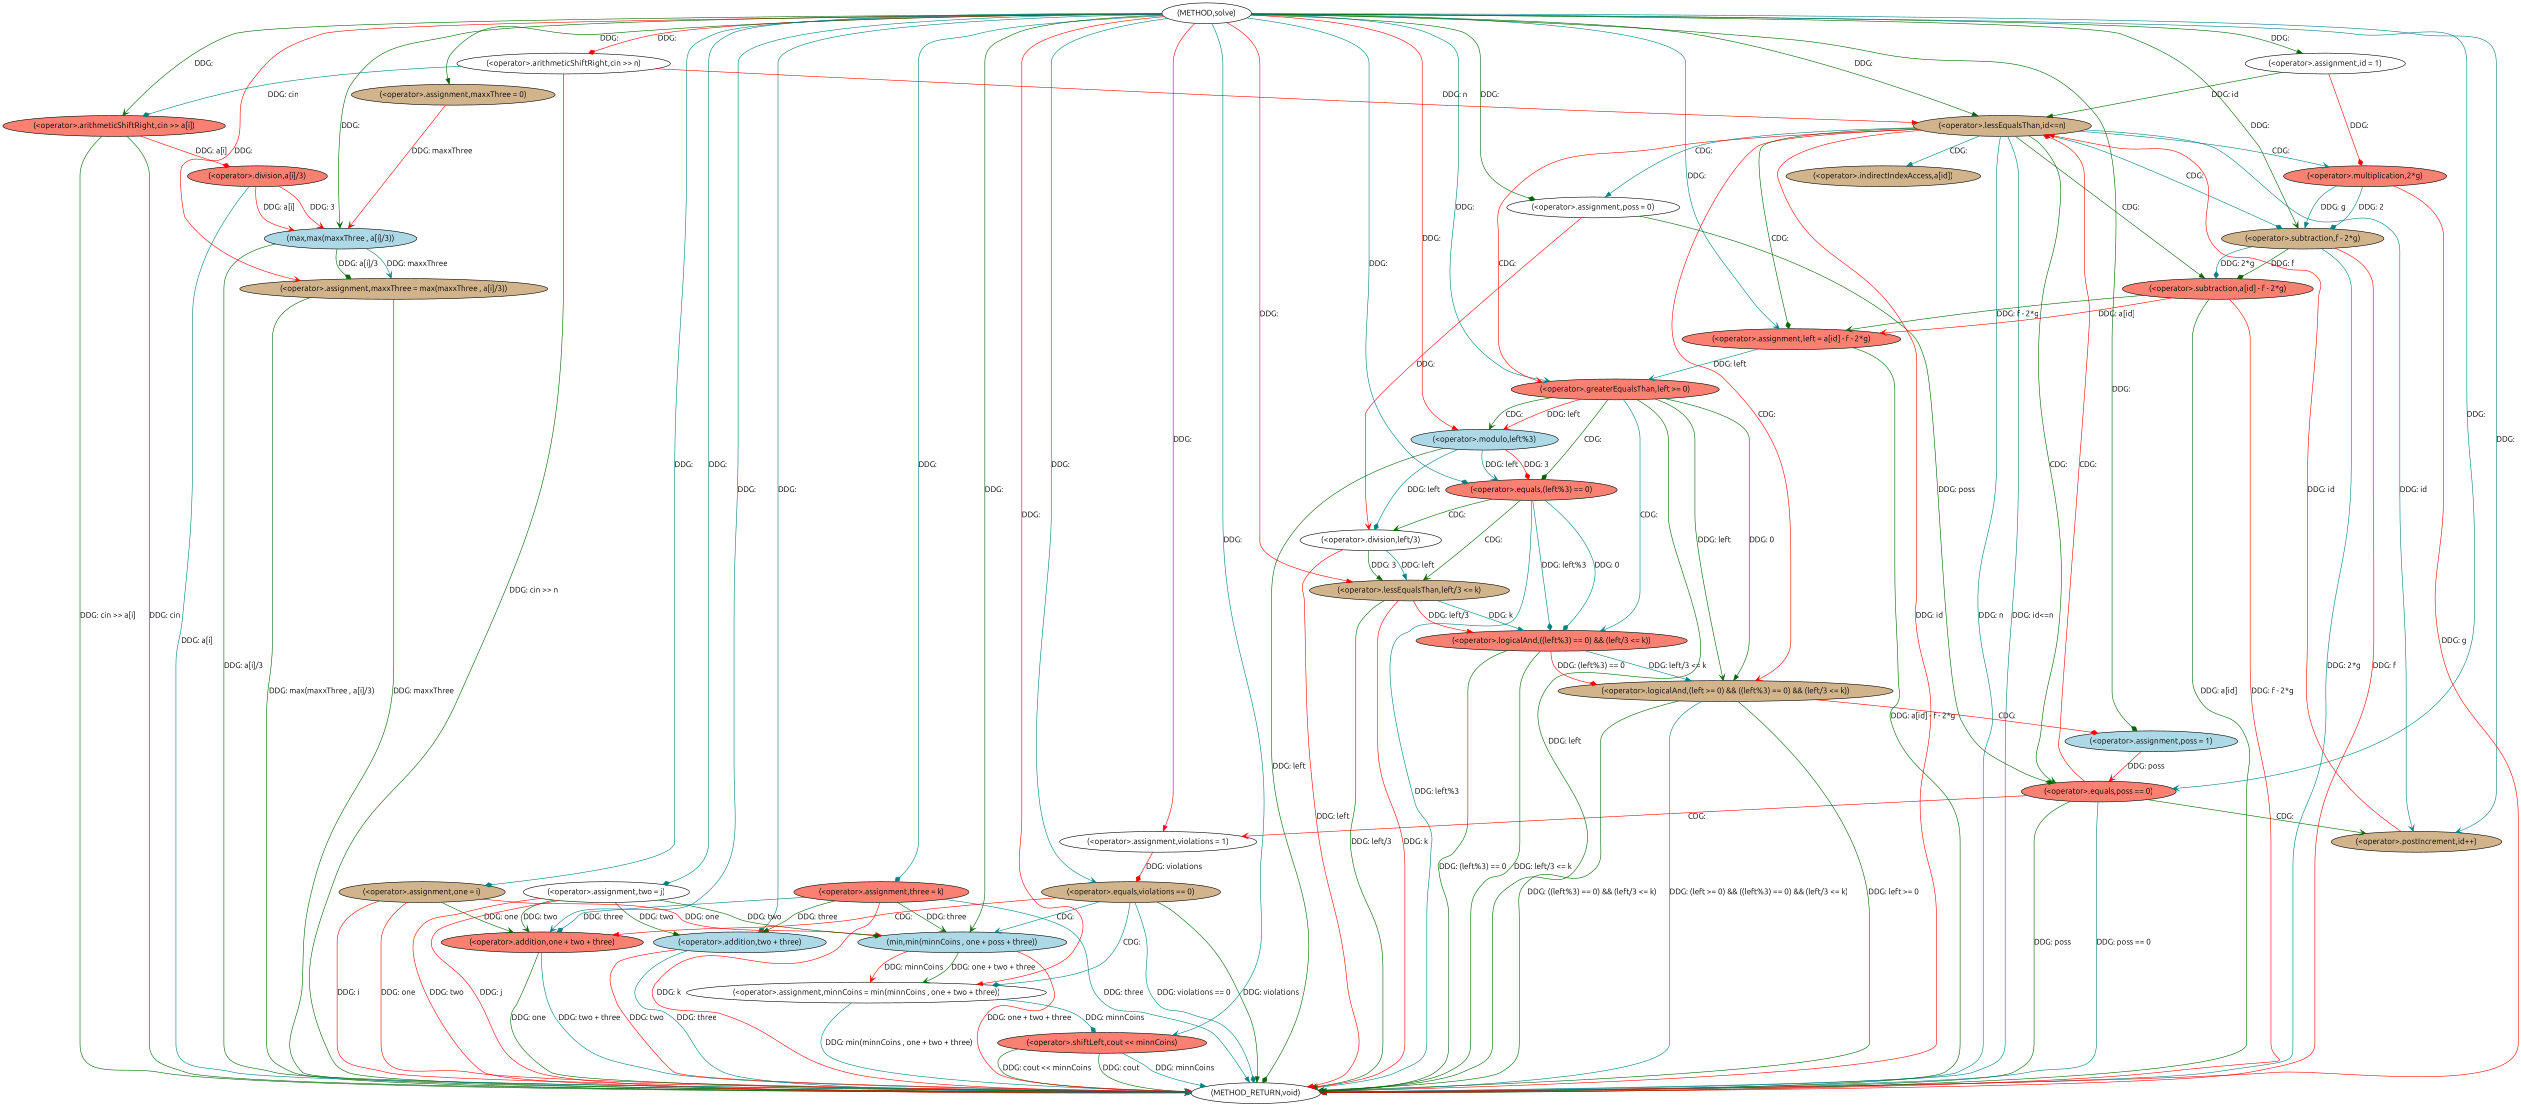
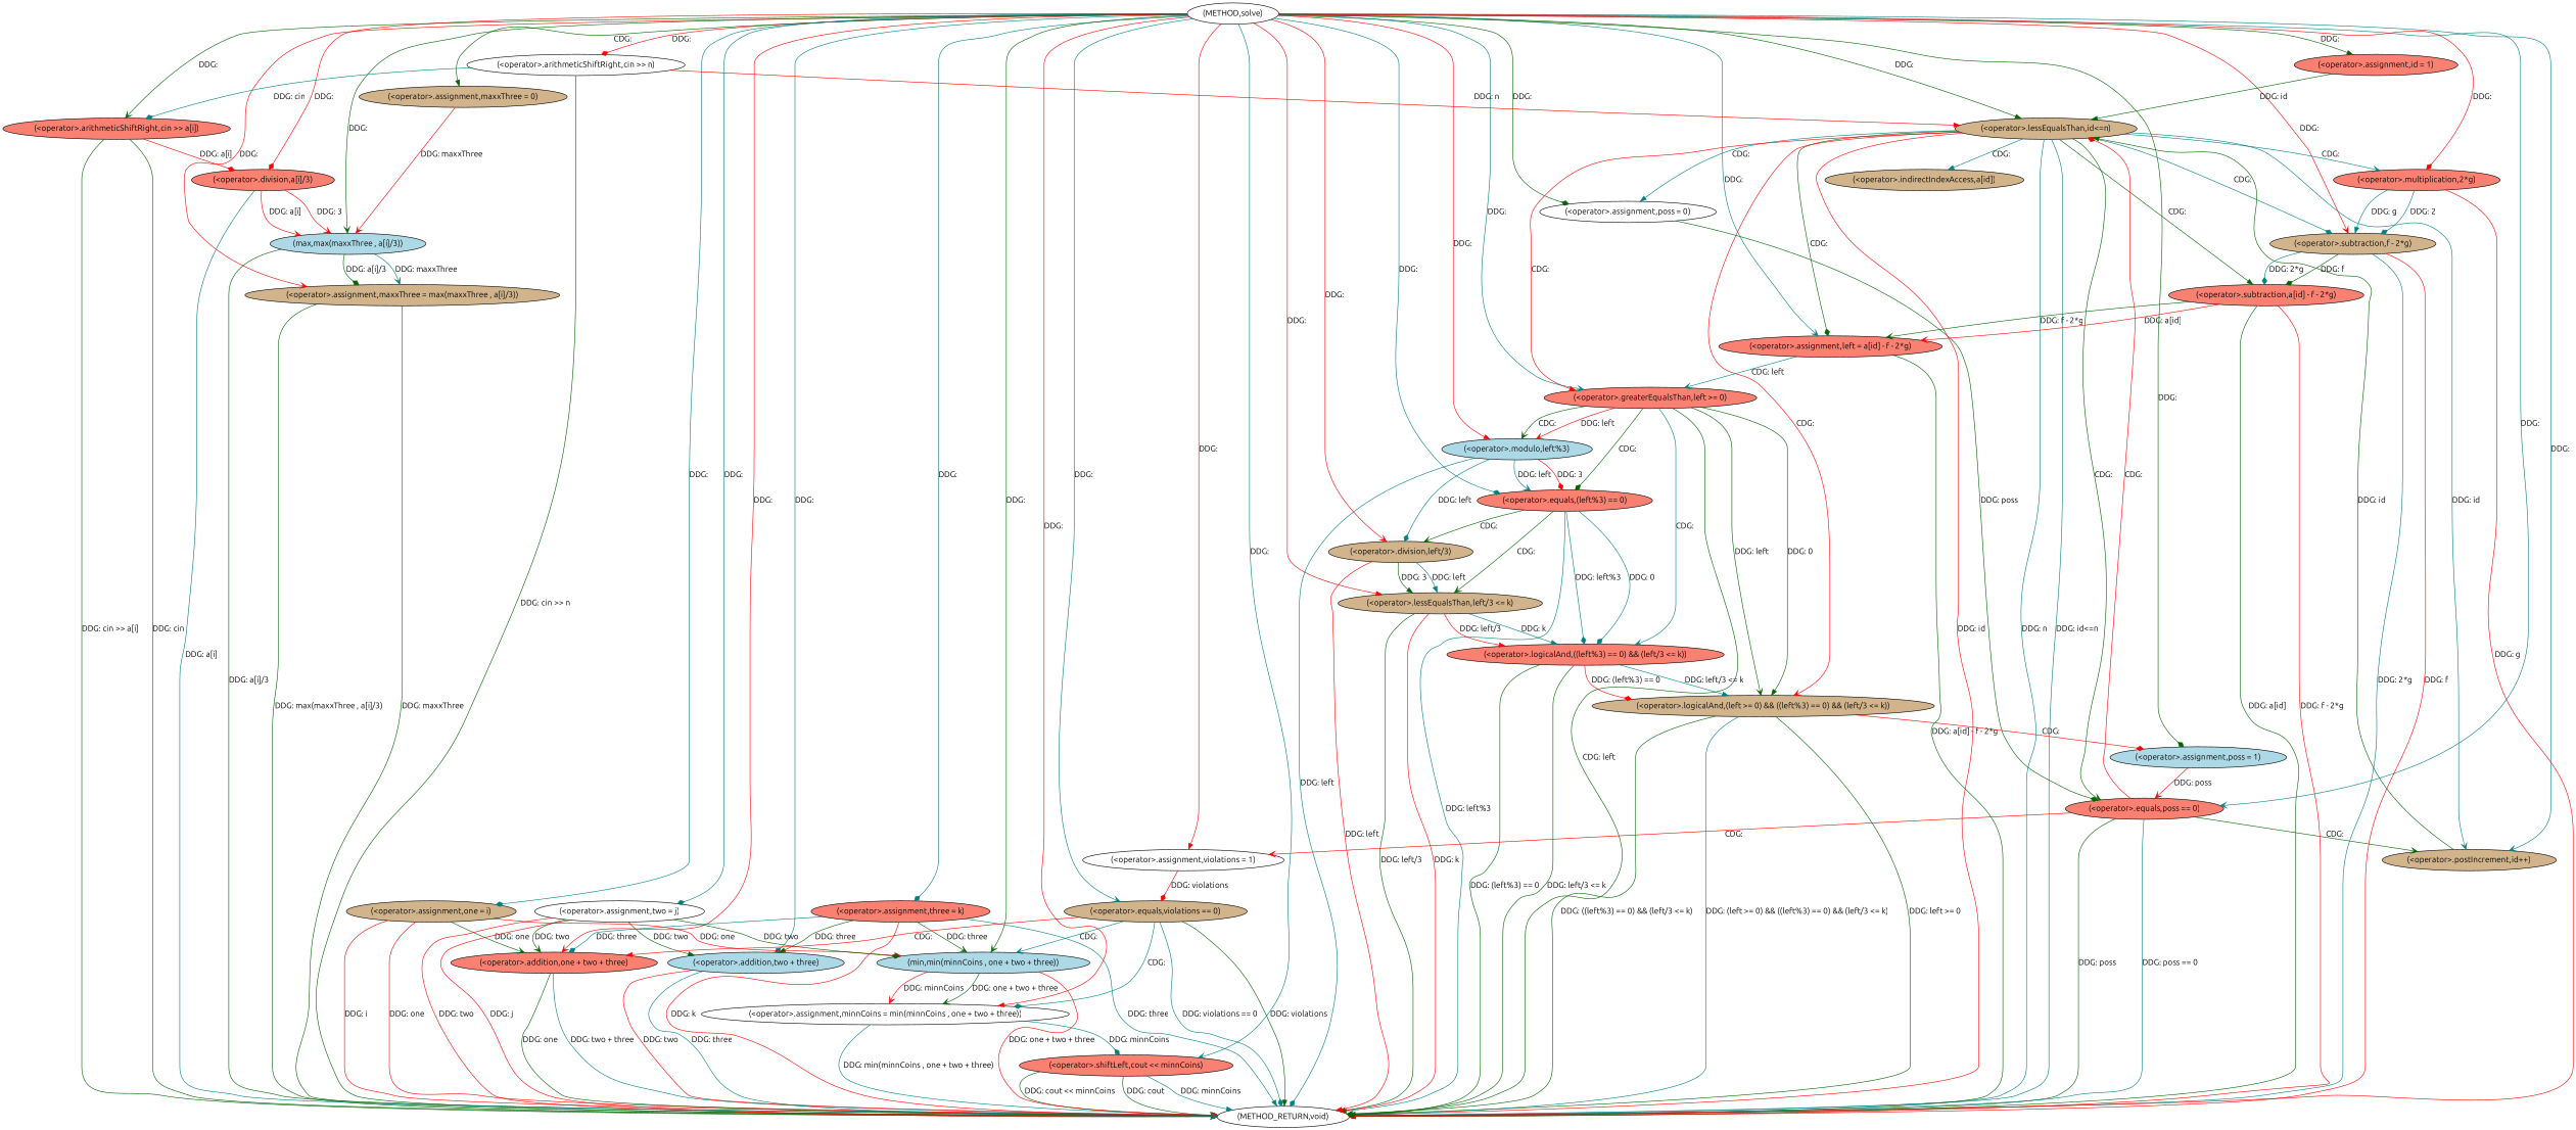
  digraph {
    fontname=Ubuntu
    node [fillcolor=salmon fontname=Ubuntu style=filled]
    edge [arrowhead=vee color=darkgreen fontname=Ubuntu]
    n1 [fillcolor=white label="(METHOD,solve)"]
    n2 [fillcolor=white label="(<operator>.arithmeticShiftRight,cin >> n)"]
    n3 [fillcolor=tan label="(<operator>.assignment,maxxThree = 0)"]
    n4 [label="(<operator>.shiftLeft,cout << minnCoins)"]
    n5 [label="(<operator>.arithmeticShiftRight,cin >> a[i])"]
    n6 [fillcolor=tan label="(<operator>.assignment,maxxThree = max(maxxThree , a[i]/3))"]
    n7 [fillcolor=lightblue label="(max,max(maxxThree , a[i]/3))"]
    n8 [fillcolor=tan label="(<operator>.assignment,one = i)"]
    n9 [fillcolor=white label="(<operator>.assignment,two = j)"]
    n10 [label="(<operator>.assignment,three = k)"]
    n11 [label="(<operator>.division,a[i]/3)"]
-   n12 [fillcolor=white label="(<operator>.assignment,id = 1)"]
+   n12 [label="(<operator>.assignment,id = 1)"]
    n13 [fillcolor=tan label="(<operator>.lessEqualsThan,id<=n)"]
    n14 [fillcolor=tan label="(<operator>.postIncrement,id++)"]
    n15 [fillcolor=tan label="(<operator>.equals,violations == 0)"]
    n16 [fillcolor=white label="(<operator>.assignment,poss = 0)"]
    n17 [fillcolor=white label="(<operator>.assignment,minnCoins = min(minnCoins , one + two + three))"]
    n18 [label="(<operator>.equals,poss == 0)"]
    n19 [label="(<operator>.assignment,left = a[id] - f - 2*g)"]
    n20 [fillcolor=white label="(<operator>.assignment,violations = 1)"]
-   n21 [fillcolor=lightblue label="(min,min(minnCoins , one + poss + three))"]
+   n21 [fillcolor=lightblue label="(min,min(minnCoins , one + two + three))"]
    n22 [label="(<operator>.addition,one + two + three)"]
    n23 [fillcolor=lightblue label="(<operator>.assignment,poss = 1)"]
    n24 [fillcolor=lightblue label="(<operator>.addition,two + three)"]
    n25 [fillcolor=tan label="(<operator>.subtraction,f - 2*g)"]
    n26 [label="(<operator>.greaterEqualsThan,left >= 0)"]
    n27 [label="(<operator>.multiplication,2*g)"]
    n28 [label="(<operator>.equals,(left%3) == 0)"]
    n29 [fillcolor=tan label="(<operator>.lessEqualsThan,left/3 <= k)"]
    n30 [fillcolor=lightblue label="(<operator>.modulo,left%3)"]
-   n31 [fillcolor=white label="(<operator>.division,left/3)"]
+   n31 [fillcolor=tan label="(<operator>.division,left/3)"]
    n32 [fillcolor=white label="(METHOD_RETURN,void)"]
    n33 [fillcolor=tan label="(<operator>.logicalAnd,(left >= 0) && ((left%3) == 0) && (left/3 <= k))"]
    n34 [label="(<operator>.subtraction,a[id] - f - 2*g)"]
    n35 [fillcolor=tan label="(<operator>.indirectIndexAccess,a[id])"]
    n36 [label="(<operator>.logicalAnd,((left%3) == 0) && (left/3 <= k))"]
    n1 -> n2 [arrowhead=diamond color=red label="DDG: "]
-   n1 -> n3 [arrowhead=normal label="DDG: "]
+   n1 -> n3 [arrowhead=normal label="CDG: "]
    n1 -> n4 [color=teal label="DDG: "]
    n1 -> n5 [label="DDG: "]
    n1 -> n6 [color=red label="DDG: "]
    n1 -> n7 [label="DDG: "]
    n1 -> n8 [arrowhead=diamond color=teal label="DDG: "]
    n1 -> n9 [arrowhead=diamond color=teal label="DDG: "]
    n1 -> n10 [arrowhead=diamond color=teal label="DDG: "]
+   n1 -> n11 [arrowhead=diamond color=red label="DDG: "]
    n1 -> n12 [arrowhead=normal label="DDG: "]
    n1 -> n13 [arrowhead=normal label="DDG: "]
    n1 -> n14 [color=teal label="DDG: "]
    n1 -> n15 [color=teal label="DDG: "]
    n1 -> n16 [arrowhead=diamond label="DDG: "]
    n1 -> n17 [arrowhead=normal color=red label="DDG: "]
    n1 -> n18 [color=teal label="DDG: "]
    n1 -> n19 [color=teal label="DDG: "]
    n1 -> n20 [arrowhead=normal color=red label="DDG: "]
    n1 -> n21 [label="DDG: "]
-   n1 -> n22 [color=teal label="DDG: "]
+   n1 -> n22 [color=red label="DDG: "]
    n1 -> n23 [arrowhead=diamond label="DDG: "]
    n1 -> n24 [arrowhead=diamond color=teal label="DDG: "]
-   n1 -> n25 [label="DDG: "]
+   n1 -> n25 [color=red label="DDG: "]
    n1 -> n26 [color=teal label="DDG: "]
-   n12 -> n27 [arrowhead=diamond color=red label="DDG: "]
+   n1 -> n27 [arrowhead=diamond color=red label="DDG: "]
    n1 -> n28 [arrowhead=diamond color=teal label="DDG: "]
    n1 -> n29 [arrowhead=normal color=red label="DDG: "]
    n1 -> n30 [arrowhead=normal color=red label="DDG: "]
-   n16 -> n31 [color=red label="DDG: "]
+   n1 -> n31 [color=red label="DDG: "]
    n2 -> n5 [arrowhead=diamond color=teal label="DDG: cin"]
    n2 -> n13 [arrowhead=normal color=red label="DDG: n"]
    n2 -> n32 [label="DDG: cin >> n"]
    n3 -> n7 [color=red label="DDG: maxxThree"]
    n4 -> n32 [arrowhead=normal color=teal label="DDG: minnCoins"]
    n4 -> n32 [arrowhead=normal label="DDG: cout << minnCoins"]
    n4 -> n32 [arrowhead=normal label="DDG: cout"]
    n5 -> n11 [arrowhead=diamond color=red label="DDG: a[i]"]
    n5 -> n32 [arrowhead=diamond label="DDG: cin"]
    n5 -> n32 [arrowhead=diamond label="DDG: cin >> a[i]"]
    n6 -> n32 [arrowhead=diamond label="DDG: maxxThree"]
    n6 -> n32 [arrowhead=normal label="DDG: max(maxxThree , a[i]/3)"]
    n7 -> n6 [color=teal label="DDG: maxxThree"]
    n7 -> n6 [arrowhead=diamond label="DDG: a[i]/3"]
    n7 -> n32 [label="DDG: a[i]/3"]
    n8 -> n21 [color=red label="DDG: one"]
    n8 -> n22 [label="DDG: one"]
    n8 -> n32 [color=red label="DDG: one"]
    n8 -> n32 [color=red label="DDG: i"]
    n9 -> n21 [arrowhead=diamond label="DDG: two"]
    n9 -> n22 [label="DDG: two"]
    n9 -> n24 [arrowhead=normal label="DDG: two"]
    n9 -> n32 [arrowhead=normal color=red label="DDG: two"]
    n9 -> n32 [arrowhead=normal color=red label="DDG: j"]
    n10 -> n21 [label="DDG: three"]
    n10 -> n22 [arrowhead=diamond color=teal label="DDG: three"]
    n10 -> n24 [arrowhead=normal label="DDG: three"]
    n10 -> n32 [arrowhead=normal color=teal label="DDG: three"]
    n10 -> n32 [arrowhead=diamond color=red label="DDG: k"]
    n11 -> n7 [color=red label="DDG: a[i]"]
    n11 -> n7 [color=red label="DDG: 3"]
    n11 -> n32 [color=teal label="DDG: a[i]"]
    n12 -> n13 [arrowhead=normal label="DDG: id"]
    n13 -> n14 [color=teal label="DDG: id"]
    n13 -> n16 [arrowhead=normal color=teal label="CDG: "]
    n13 -> n18 [label="CDG: "]
    n13 -> n19 [arrowhead=diamond label="CDG: "]
    n13 -> n25 [arrowhead=diamond color=teal label="CDG: "]
-   n13 -> n26 [color=red label="CDG: "]
+   n13 -> n26 [arrowhead=normal color=red label="CDG: "]
    n13 -> n27 [color=teal label="CDG: "]
    n13 -> n32 [arrowhead=normal color=red label="DDG: id"]
    n13 -> n32 [arrowhead=normal color=teal label="DDG: n"]
    n13 -> n32 [color=teal label="DDG: id<=n"]
    n13 -> n33 [color=red label="CDG: "]
    n13 -> n34 [arrowhead=normal label="CDG: "]
    n13 -> n35 [arrowhead=normal color=teal label="CDG: "]
-   n14 -> n13 [arrowhead=normal color=red label="DDG: id"]
+   n14 -> n13 [arrowhead=normal label="DDG: id"]
    n15 -> n17 [arrowhead=diamond color=teal label="CDG: "]
    n15 -> n21 [color=teal label="CDG: "]
    n15 -> n22 [arrowhead=normal color=red label="CDG: "]
    n15 -> n32 [arrowhead=normal label="DDG: violations"]
    n15 -> n32 [arrowhead=diamond color=teal label="DDG: violations == 0"]
    n16 -> n18 [arrowhead=diamond label="DDG: poss"]
    n17 -> n4 [arrowhead=diamond color=teal label="DDG: minnCoins"]
    n17 -> n32 [color=teal label="DDG: min(minnCoins , one + two + three)"]
    n18 -> n13 [arrowhead=diamond color=red label="CDG: "]
    n18 -> n14 [label="CDG: "]
    n18 -> n20 [color=red label="CDG: "]
    n18 -> n32 [arrowhead=normal label="DDG: poss"]
    n18 -> n32 [color=teal label="DDG: poss == 0"]
-   n19 -> n26 [color=teal label="DDG: left"]
+   n19 -> n26 [color=teal label="CDG: left"]
    n19 -> n32 [arrowhead=diamond label="DDG: a[id] - f - 2*g"]
    n20 -> n15 [arrowhead=diamond color=red label="DDG: violations"]
    n21 -> n17 [color=red label="DDG: minnCoins"]
    n21 -> n17 [label="DDG: one + two + three"]
    n21 -> n32 [arrowhead=normal color=red label="DDG: one + two + three"]
    n22 -> n32 [arrowhead=diamond label="DDG: one"]
    n22 -> n32 [arrowhead=diamond color=teal label="DDG: two + three"]
    n23 -> n18 [color=red label="DDG: poss"]
    n24 -> n32 [arrowhead=diamond color=red label="DDG: two"]
    n24 -> n32 [color=teal label="DDG: three"]
    n25 -> n32 [arrowhead=diamond color=teal label="DDG: 2*g"]
    n25 -> n32 [arrowhead=diamond color=red label="DDG: f"]
    n25 -> n34 [arrowhead=diamond label="DDG: f"]
    n25 -> n34 [arrowhead=diamond color=teal label="DDG: 2*g"]
    n26 -> n28 [arrowhead=diamond label="CDG: "]
    n26 -> n30 [color=red label="DDG: left"]
    n26 -> n30 [label="CDG: "]
-   n26 -> n32 [arrowhead=diamond label="DDG: left"]
+   n26 -> n32 [arrowhead=diamond label="CDG: left"]
    n26 -> n33 [arrowhead=normal label="DDG: 0"]
    n26 -> n33 [label="DDG: left"]
    n26 -> n36 [color=teal label="CDG: "]
    n27 -> n25 [arrowhead=normal color=teal label="DDG: g"]
    n27 -> n25 [arrowhead=diamond color=teal label="DDG: 2"]
    n27 -> n32 [arrowhead=diamond color=red label="DDG: g"]
    n28 -> n29 [label="CDG: "]
    n28 -> n31 [label="CDG: "]
    n28 -> n32 [arrowhead=normal color=teal label="DDG: left%3"]
    n28 -> n36 [arrowhead=diamond color=teal label="DDG: 0"]
    n28 -> n36 [arrowhead=diamond color=teal label="DDG: left%3"]
    n29 -> n32 [arrowhead=normal label="DDG: left/3"]
    n29 -> n32 [color=red label="DDG: k"]
    n29 -> n36 [arrowhead=normal color=teal label="DDG: k"]
    n29 -> n36 [arrowhead=normal color=red label="DDG: left/3"]
    n30 -> n28 [color=teal label="DDG: left"]
    n30 -> n28 [arrowhead=diamond color=red label="DDG: 3"]
    n30 -> n31 [arrowhead=diamond color=teal label="DDG: left"]
-   n30 -> n32 [arrowhead=diamond label="DDG: left"]
+   n30 -> n32 [arrowhead=diamond color=teal label="DDG: left"]
    n31 -> n29 [arrowhead=normal label="DDG: 3"]
    n31 -> n29 [arrowhead=normal color=teal label="DDG: left"]
    n31 -> n32 [arrowhead=normal color=red label="DDG: left"]
    n33 -> n23 [arrowhead=diamond color=red label="CDG: "]
    n33 -> n32 [arrowhead=diamond label="DDG: left >= 0"]
    n33 -> n32 [label="DDG: ((left%3) == 0) && (left/3 <= k)"]
    n33 -> n32 [color=teal label="DDG: (left >= 0) && ((left%3) == 0) && (left/3 <= k)"]
    n34 -> n19 [label="DDG: f - 2*g"]
    n34 -> n19 [color=red label="DDG: a[id]"]
    n34 -> n32 [arrowhead=normal label="DDG: a[id]"]
    n34 -> n32 [arrowhead=diamond color=red label="DDG: f - 2*g"]
    n36 -> n32 [label="DDG: (left%3) == 0"]
    n36 -> n32 [arrowhead=diamond label="DDG: left/3 <= k"]
    n36 -> n33 [arrowhead=normal color=teal label="DDG: left/3 <= k"]
    n36 -> n33 [arrowhead=diamond color=red label="DDG: (left%3) == 0"]
  }
